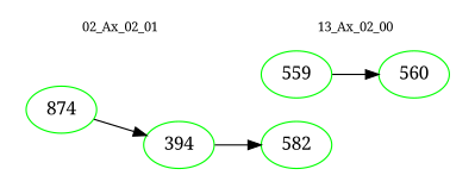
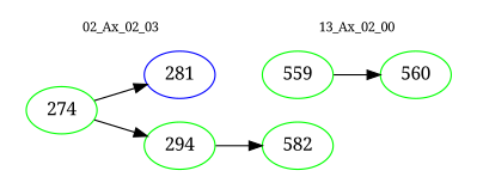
  digraph {
    fontname="Noto Serif"
    rankdir=LR
    node [color=green fontname="Noto Serif"]
    edge [color=black fontname="Noto Serif"]
    n1 [label=559]
    n2 [label=560]
    n3 [label=582]
-   n4 [label=874]
-   n5 [label=394]
+   n4 [label=274]
+   n5 [label=294]
+   n6 [color=blue label=281]
    subgraph cluster_1 {
      color=white
      fontsize=10
      label="13_Ax_02_00"
      n1
      n2
      n3
    }
    subgraph cluster_2 {
      color=white
      fontsize=10
-     label="02_Ax_02_01"
+     label="02_Ax_02_03"
      n4
      n5
+     n6
    }
    n1 -> n2
    n4 -> n5
+   n4 -> n6
    n5 -> n3
  }
